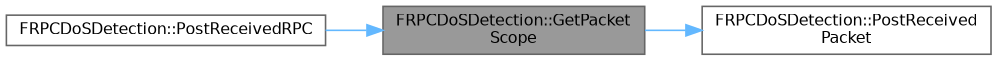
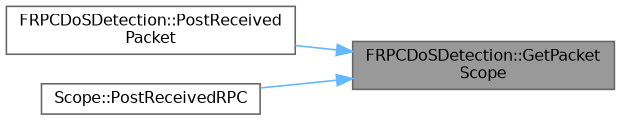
  digraph {
    rankdir=RL
    node [color=grey40 fillcolor=white fontname=Helvetica fontsize=10 shape=box style=filled]
    edge [color=steelblue1 dir=back fontname=Helvetica fontsize=10 labelfontname=Helvetica labelfontsize=10 style=solid]
    n1 [color=gray40 fillcolor=grey60 fontcolor=black height=0.2 label="FRPCDoSDetection::GetPacket\lScope" width=0.4]
    n2 [height=0.2 label="FRPCDoSDetection::PostReceived\lPacket" width=0.4]
-   n3 [height=0.2 label="FRPCDoSDetection::PostReceivedRPC" width=0.4]
-   n2 -> n1
+   n3 [height=0.2 label="Scope::PostReceivedRPC" width=0.4]
+   n1 -> n2
    n1 -> n3
  }
